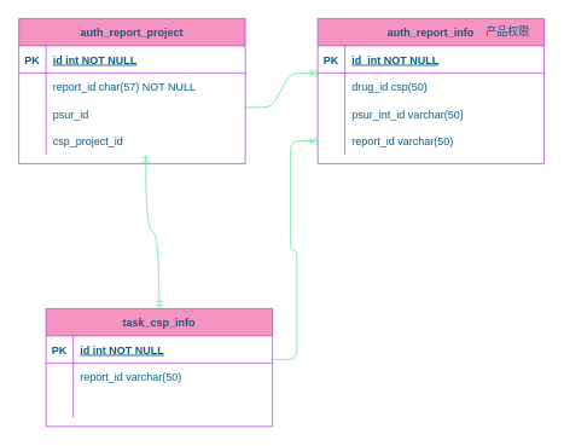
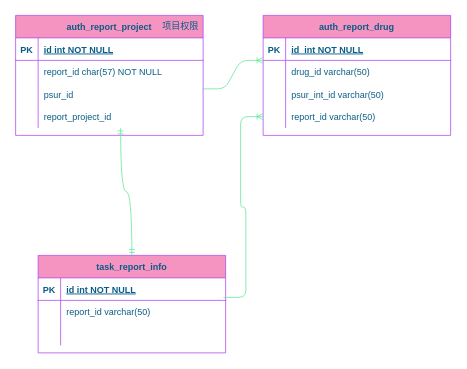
  <mxCell id="0" />
  <mxCell id="1" parent="0" />
- <mxCell id="2" value="auth_report_info" style="shape=table;startSize=30;container=1;collapsible=1;childLayout=tableLayout;fixedRows=1;rowLines=0;fontStyle=1;align=center;resizeLast=1;fillColor=#F694C1;strokeColor=#AF45ED;fontColor=#095C86;" parent="1" vertex="1"><mxGeometry x="350" y="20" width="250" height="160" as="geometry" /></mxCell>
+ <mxCell id="2" value="auth_report_drug" style="shape=table;startSize=30;container=1;collapsible=1;childLayout=tableLayout;fixedRows=1;rowLines=0;fontStyle=1;align=center;resizeLast=1;fillColor=#F694C1;strokeColor=#AF45ED;fontColor=#095C86;" parent="1" vertex="1"><mxGeometry x="350" y="20" width="250" height="160" as="geometry" /></mxCell>
  <mxCell id="3" value="" style="shape=partialRectangle;collapsible=0;dropTarget=0;pointerEvents=0;fillColor=none;points=[[0,0.5],[1,0.5]];portConstraint=eastwest;top=0;left=0;right=0;bottom=1;strokeColor=#AF45ED;fontColor=#095C86;" parent="2" vertex="1"><mxGeometry y="30" width="250" height="30" as="geometry" /></mxCell>
  <mxCell id="4" value="PK" style="shape=partialRectangle;overflow=hidden;connectable=0;fillColor=none;top=0;left=0;bottom=0;right=0;fontStyle=1;strokeColor=#AF45ED;fontColor=#095C86;" parent="3" vertex="1"><mxGeometry width="30" height="30" as="geometry"><mxRectangle width="30" height="30" as="alternateBounds" /></mxGeometry></mxCell>
  <mxCell id="5" value="id  int NOT NULL " style="shape=partialRectangle;overflow=hidden;connectable=0;fillColor=none;top=0;left=0;bottom=0;right=0;align=left;spacingLeft=6;fontStyle=5;strokeColor=#AF45ED;fontColor=#095C86;" parent="3" vertex="1"><mxGeometry x="30" width="220" height="30" as="geometry"><mxRectangle width="220" height="30" as="alternateBounds" /></mxGeometry></mxCell>
  <mxCell id="6" value="" style="shape=partialRectangle;collapsible=0;dropTarget=0;pointerEvents=0;fillColor=none;points=[[0,0.5],[1,0.5]];portConstraint=eastwest;top=0;left=0;right=0;bottom=0;strokeColor=#AF45ED;fontColor=#095C86;" parent="2" vertex="1"><mxGeometry y="60" width="250" height="30" as="geometry" /></mxCell>
  <mxCell id="7" value="" style="shape=partialRectangle;overflow=hidden;connectable=0;fillColor=none;top=0;left=0;bottom=0;right=0;strokeColor=#AF45ED;fontColor=#095C86;" parent="6" vertex="1"><mxGeometry width="30" height="30" as="geometry"><mxRectangle width="30" height="30" as="alternateBounds" /></mxGeometry></mxCell>
- <mxCell id="8" value="drug_id csp(50)" style="shape=partialRectangle;overflow=hidden;connectable=0;fillColor=none;top=0;left=0;bottom=0;right=0;align=left;spacingLeft=6;strokeColor=#AF45ED;fontColor=#095C86;" parent="6" vertex="1"><mxGeometry x="30" width="220" height="30" as="geometry"><mxRectangle width="220" height="30" as="alternateBounds" /></mxGeometry></mxCell>
+ <mxCell id="8" value="drug_id varchar(50)" style="shape=partialRectangle;overflow=hidden;connectable=0;fillColor=none;top=0;left=0;bottom=0;right=0;align=left;spacingLeft=6;strokeColor=#AF45ED;fontColor=#095C86;" parent="6" vertex="1"><mxGeometry x="30" width="220" height="30" as="geometry"><mxRectangle width="220" height="30" as="alternateBounds" /></mxGeometry></mxCell>
  <mxCell id="9" value="" style="shape=partialRectangle;collapsible=0;dropTarget=0;pointerEvents=0;fillColor=none;points=[[0,0.5],[1,0.5]];portConstraint=eastwest;top=0;left=0;right=0;bottom=0;strokeColor=#AF45ED;fontColor=#095C86;" parent="2" vertex="1"><mxGeometry y="90" width="250" height="30" as="geometry" /></mxCell>
  <mxCell id="10" value="" style="shape=partialRectangle;overflow=hidden;connectable=0;fillColor=none;top=0;left=0;bottom=0;right=0;strokeColor=#AF45ED;fontColor=#095C86;" parent="9" vertex="1"><mxGeometry width="30" height="30" as="geometry"><mxRectangle width="30" height="30" as="alternateBounds" /></mxGeometry></mxCell>
  <mxCell id="11" value="psur_int_id varchar(50) " style="shape=partialRectangle;overflow=hidden;connectable=0;fillColor=none;top=0;left=0;bottom=0;right=0;align=left;spacingLeft=6;strokeColor=#AF45ED;fontColor=#095C86;" parent="9" vertex="1"><mxGeometry x="30" width="220" height="30" as="geometry"><mxRectangle width="220" height="30" as="alternateBounds" /></mxGeometry></mxCell>
  <mxCell id="12" value="" style="shape=tableRow;horizontal=0;startSize=0;swimlaneHead=0;swimlaneBody=0;fillColor=none;collapsible=0;dropTarget=0;points=[[0,0.5],[1,0.5]];portConstraint=eastwest;top=0;left=0;right=0;bottom=0;rounded=0;sketch=0;fontColor=#095C86;strokeColor=#AF45ED;" vertex="1" parent="2"><mxGeometry y="120" width="250" height="30" as="geometry" /></mxCell>
  <mxCell id="13" value="" style="shape=partialRectangle;connectable=0;fillColor=none;top=0;left=0;bottom=0;right=0;editable=1;overflow=hidden;rounded=0;sketch=0;fontColor=#095C86;strokeColor=#AF45ED;" vertex="1" parent="12"><mxGeometry width="30" height="30" as="geometry"><mxRectangle width="30" height="30" as="alternateBounds" /></mxGeometry></mxCell>
  <mxCell id="14" value="report_id varchar(50)" style="shape=partialRectangle;connectable=0;fillColor=none;top=0;left=0;bottom=0;right=0;align=left;spacingLeft=6;overflow=hidden;rounded=0;sketch=0;fontColor=#095C86;strokeColor=#AF45ED;" vertex="1" parent="12"><mxGeometry x="30" width="220" height="30" as="geometry"><mxRectangle width="220" height="30" as="alternateBounds" /></mxGeometry></mxCell>
- <mxCell id="15" value="task_csp_info" style="shape=table;startSize=30;container=1;collapsible=1;childLayout=tableLayout;fixedRows=1;rowLines=0;fontStyle=1;align=center;resizeLast=1;fillColor=#F694C1;strokeColor=#AF45ED;fontColor=#095C86;" parent="1" vertex="1"><mxGeometry x="50" y="340" width="250" height="130" as="geometry" /></mxCell>
+ <mxCell id="15" value="task_report_info" style="shape=table;startSize=30;container=1;collapsible=1;childLayout=tableLayout;fixedRows=1;rowLines=0;fontStyle=1;align=center;resizeLast=1;fillColor=#F694C1;strokeColor=#AF45ED;fontColor=#095C86;" parent="1" vertex="1"><mxGeometry x="50" y="340" width="250" height="130" as="geometry" /></mxCell>
  <mxCell id="16" value="" style="shape=partialRectangle;collapsible=0;dropTarget=0;pointerEvents=0;fillColor=none;points=[[0,0.5],[1,0.5]];portConstraint=eastwest;top=0;left=0;right=0;bottom=1;strokeColor=#AF45ED;fontColor=#095C86;" parent="15" vertex="1"><mxGeometry y="30" width="250" height="30" as="geometry" /></mxCell>
  <mxCell id="17" value="PK" style="shape=partialRectangle;overflow=hidden;connectable=0;fillColor=none;top=0;left=0;bottom=0;right=0;fontStyle=1;strokeColor=#AF45ED;fontColor=#095C86;" parent="16" vertex="1"><mxGeometry width="30" height="30" as="geometry"><mxRectangle width="30" height="30" as="alternateBounds" /></mxGeometry></mxCell>
  <mxCell id="18" value="id int NOT NULL " style="shape=partialRectangle;overflow=hidden;connectable=0;fillColor=none;top=0;left=0;bottom=0;right=0;align=left;spacingLeft=6;fontStyle=5;strokeColor=#AF45ED;fontColor=#095C86;" parent="16" vertex="1"><mxGeometry x="30" width="220" height="30" as="geometry"><mxRectangle width="220" height="30" as="alternateBounds" /></mxGeometry></mxCell>
  <mxCell id="19" value="" style="shape=partialRectangle;collapsible=0;dropTarget=0;pointerEvents=0;fillColor=none;points=[[0,0.5],[1,0.5]];portConstraint=eastwest;top=0;left=0;right=0;bottom=0;strokeColor=#AF45ED;fontColor=#095C86;" parent="15" vertex="1"><mxGeometry y="60" width="250" height="30" as="geometry" /></mxCell>
  <mxCell id="20" value="" style="shape=partialRectangle;overflow=hidden;connectable=0;fillColor=none;top=0;left=0;bottom=0;right=0;strokeColor=#AF45ED;fontColor=#095C86;" parent="19" vertex="1"><mxGeometry width="30" height="30" as="geometry"><mxRectangle width="30" height="30" as="alternateBounds" /></mxGeometry></mxCell>
  <mxCell id="21" value="report_id varchar(50)" style="shape=partialRectangle;overflow=hidden;connectable=0;fillColor=none;top=0;left=0;bottom=0;right=0;align=left;spacingLeft=6;strokeColor=#AF45ED;fontColor=#095C86;" parent="19" vertex="1"><mxGeometry x="30" width="220" height="30" as="geometry"><mxRectangle width="220" height="30" as="alternateBounds" /></mxGeometry></mxCell>
  <mxCell id="22" value="" style="shape=partialRectangle;collapsible=0;dropTarget=0;pointerEvents=0;fillColor=none;points=[[0,0.5],[1,0.5]];portConstraint=eastwest;top=0;left=0;right=0;bottom=0;strokeColor=#AF45ED;fontColor=#095C86;" parent="15" vertex="1"><mxGeometry y="90" width="250" height="30" as="geometry" /></mxCell>
  <mxCell id="23" value="" style="shape=partialRectangle;overflow=hidden;connectable=0;fillColor=none;top=0;left=0;bottom=0;right=0;strokeColor=#AF45ED;fontColor=#095C86;" parent="22" vertex="1"><mxGeometry width="30" height="30" as="geometry"><mxRectangle width="30" height="30" as="alternateBounds" /></mxGeometry></mxCell>
  <mxCell id="24" value="" style="shape=partialRectangle;overflow=hidden;connectable=0;fillColor=none;top=0;left=0;bottom=0;right=0;align=left;spacingLeft=6;strokeColor=#AF45ED;fontColor=#095C86;" parent="22" vertex="1"><mxGeometry x="30" width="220" height="30" as="geometry"><mxRectangle width="220" height="30" as="alternateBounds" /></mxGeometry></mxCell>
  <mxCell id="25" value="auth_report_project" style="shape=table;startSize=30;container=1;collapsible=1;childLayout=tableLayout;fixedRows=1;rowLines=0;fontStyle=1;align=center;resizeLast=1;fillColor=#F694C1;strokeColor=#AF45ED;fontColor=#095C86;" parent="1" vertex="1"><mxGeometry x="20" y="20" width="250" height="160" as="geometry" /></mxCell>
  <mxCell id="26" value="" style="shape=partialRectangle;collapsible=0;dropTarget=0;pointerEvents=0;fillColor=none;points=[[0,0.5],[1,0.5]];portConstraint=eastwest;top=0;left=0;right=0;bottom=1;strokeColor=#AF45ED;fontColor=#095C86;" parent="25" vertex="1"><mxGeometry y="30" width="250" height="30" as="geometry" /></mxCell>
  <mxCell id="27" value="PK" style="shape=partialRectangle;overflow=hidden;connectable=0;fillColor=none;top=0;left=0;bottom=0;right=0;fontStyle=1;strokeColor=#AF45ED;fontColor=#095C86;" parent="26" vertex="1"><mxGeometry width="30" height="30" as="geometry"><mxRectangle width="30" height="30" as="alternateBounds" /></mxGeometry></mxCell>
  <mxCell id="28" value="id int NOT NULL " style="shape=partialRectangle;overflow=hidden;connectable=0;fillColor=none;top=0;left=0;bottom=0;right=0;align=left;spacingLeft=6;fontStyle=5;strokeColor=#AF45ED;fontColor=#095C86;" parent="26" vertex="1"><mxGeometry x="30" width="220" height="30" as="geometry"><mxRectangle width="220" height="30" as="alternateBounds" /></mxGeometry></mxCell>
  <mxCell id="29" value="" style="shape=partialRectangle;collapsible=0;dropTarget=0;pointerEvents=0;fillColor=none;points=[[0,0.5],[1,0.5]];portConstraint=eastwest;top=0;left=0;right=0;bottom=0;strokeColor=#AF45ED;fontColor=#095C86;" parent="25" vertex="1"><mxGeometry y="60" width="250" height="30" as="geometry" /></mxCell>
  <mxCell id="30" value="" style="shape=partialRectangle;overflow=hidden;connectable=0;fillColor=none;top=0;left=0;bottom=0;right=0;strokeColor=#AF45ED;fontColor=#095C86;" parent="29" vertex="1"><mxGeometry width="30" height="30" as="geometry"><mxRectangle width="30" height="30" as="alternateBounds" /></mxGeometry></mxCell>
  <mxCell id="31" value="report_id char(57) NOT NULL" style="shape=partialRectangle;overflow=hidden;connectable=0;fillColor=none;top=0;left=0;bottom=0;right=0;align=left;spacingLeft=6;strokeColor=#AF45ED;fontColor=#095C86;" parent="29" vertex="1"><mxGeometry x="30" width="220" height="30" as="geometry"><mxRectangle width="220" height="30" as="alternateBounds" /></mxGeometry></mxCell>
  <mxCell id="32" value="" style="shape=tableRow;horizontal=0;startSize=0;swimlaneHead=0;swimlaneBody=0;fillColor=none;collapsible=0;dropTarget=0;points=[[0,0.5],[1,0.5]];portConstraint=eastwest;top=0;left=0;right=0;bottom=0;rounded=0;sketch=0;fontColor=#095C86;strokeColor=#AF45ED;" vertex="1" parent="25"><mxGeometry y="90" width="250" height="30" as="geometry" /></mxCell>
  <mxCell id="33" value="" style="shape=partialRectangle;connectable=0;fillColor=none;top=0;left=0;bottom=0;right=0;editable=1;overflow=hidden;rounded=0;sketch=0;fontColor=#095C86;strokeColor=#AF45ED;" vertex="1" parent="32"><mxGeometry width="30" height="30" as="geometry"><mxRectangle width="30" height="30" as="alternateBounds" /></mxGeometry></mxCell>
  <mxCell id="34" value="psur_id" style="shape=partialRectangle;connectable=0;fillColor=none;top=0;left=0;bottom=0;right=0;align=left;spacingLeft=6;overflow=hidden;rounded=0;sketch=0;fontColor=#095C86;strokeColor=#AF45ED;" vertex="1" parent="32"><mxGeometry x="30" width="220" height="30" as="geometry"><mxRectangle width="220" height="30" as="alternateBounds" /></mxGeometry></mxCell>
  <mxCell id="35" value="" style="shape=tableRow;horizontal=0;startSize=0;swimlaneHead=0;swimlaneBody=0;fillColor=none;collapsible=0;dropTarget=0;points=[[0,0.5],[1,0.5]];portConstraint=eastwest;top=0;left=0;right=0;bottom=0;rounded=0;sketch=0;fontColor=#095C86;strokeColor=#AF45ED;" vertex="1" parent="25"><mxGeometry y="120" width="250" height="30" as="geometry" /></mxCell>
  <mxCell id="36" value="" style="shape=partialRectangle;connectable=0;fillColor=none;top=0;left=0;bottom=0;right=0;editable=1;overflow=hidden;rounded=0;sketch=0;fontColor=#095C86;strokeColor=#AF45ED;" vertex="1" parent="35"><mxGeometry width="30" height="30" as="geometry"><mxRectangle width="30" height="30" as="alternateBounds" /></mxGeometry></mxCell>
- <mxCell id="37" value="csp_project_id" style="shape=partialRectangle;connectable=0;fillColor=none;top=0;left=0;bottom=0;right=0;align=left;spacingLeft=6;overflow=hidden;rounded=0;sketch=0;fontColor=#095C86;strokeColor=#AF45ED;" vertex="1" parent="35"><mxGeometry x="30" width="220" height="30" as="geometry"><mxRectangle width="220" height="30" as="alternateBounds" /></mxGeometry></mxCell>
+ <mxCell id="37" value="report_project_id" style="shape=partialRectangle;connectable=0;fillColor=none;top=0;left=0;bottom=0;right=0;align=left;spacingLeft=6;overflow=hidden;rounded=0;sketch=0;fontColor=#095C86;strokeColor=#AF45ED;" vertex="1" parent="35"><mxGeometry x="30" width="220" height="30" as="geometry"><mxRectangle width="220" height="30" as="alternateBounds" /></mxGeometry></mxCell>
  <mxCell id="38" value="" style="edgeStyle=entityRelationEdgeStyle;fontSize=12;html=1;endArrow=ERoneToMany;rounded=1;sketch=0;fontColor=#095C86;strokeColor=#60E696;fillColor=#F694C1;curved=0;exitX=0.996;exitY=0.267;exitDx=0;exitDy=0;exitPerimeter=0;" edge="1" parent="1" source="32"><mxGeometry width="100" height="100" relative="1" as="geometry"><mxPoint x="250" y="180" as="sourcePoint" /><mxPoint x="350" y="80" as="targetPoint" /></mxGeometry></mxCell>
  <mxCell id="39" value="" style="edgeStyle=entityRelationEdgeStyle;fontSize=12;html=1;endArrow=ERoneToMany;rounded=1;sketch=0;fontColor=#095C86;strokeColor=#60E696;fillColor=#F694C1;curved=0;exitX=0.988;exitY=-0.133;exitDx=0;exitDy=0;exitPerimeter=0;" edge="1" parent="1" source="19" target="12"><mxGeometry width="100" height="100" relative="1" as="geometry"><mxPoint x="270" y="340" as="sourcePoint" /><mxPoint x="370" y="240" as="targetPoint" /></mxGeometry></mxCell>
  <mxCell id="40" value="" style="edgeStyle=orthogonalEdgeStyle;fontSize=12;html=1;endArrow=ERmandOne;startArrow=ERmandOne;rounded=1;sketch=0;fontColor=#095C86;strokeColor=#60E696;fillColor=#F694C1;curved=1;exitX=0.5;exitY=0;exitDx=0;exitDy=0;" edge="1" parent="1" source="15" target="37"><mxGeometry width="100" height="100" relative="1" as="geometry"><mxPoint x="270" y="340" as="sourcePoint" /><mxPoint x="145" y="190" as="targetPoint" /></mxGeometry></mxCell>
- <mxCell id="42" value="产品权限" style="text;html=1;strokeColor=none;fillColor=none;align=center;verticalAlign=middle;whiteSpace=wrap;rounded=0;sketch=0;fontColor=#095C86;" vertex="1" parent="1"><mxGeometry x="530" y="20" width="60" height="30" as="geometry" /></mxCell>
+ <mxCell id="41" value="项目权限" style="text;html=1;strokeColor=none;fillColor=none;align=center;verticalAlign=middle;whiteSpace=wrap;rounded=0;sketch=0;fontColor=#095C86;" vertex="1" parent="1"><mxGeometry x="210" y="20" width="60" height="30" as="geometry" /></mxCell>
